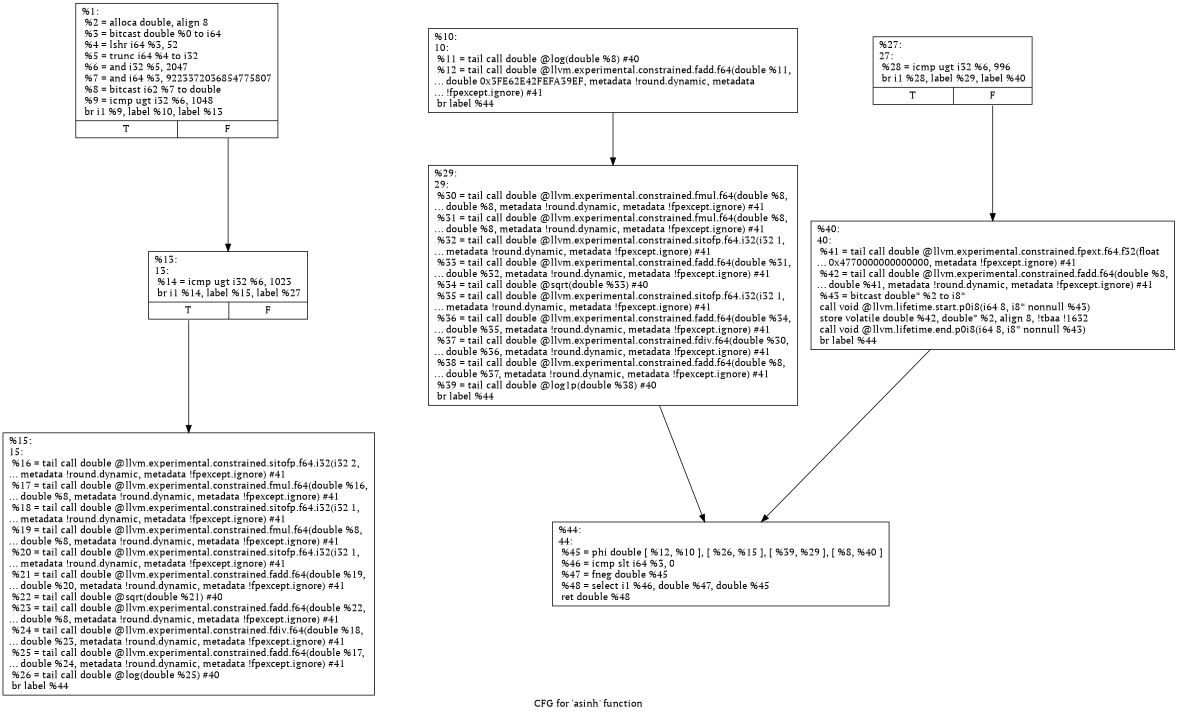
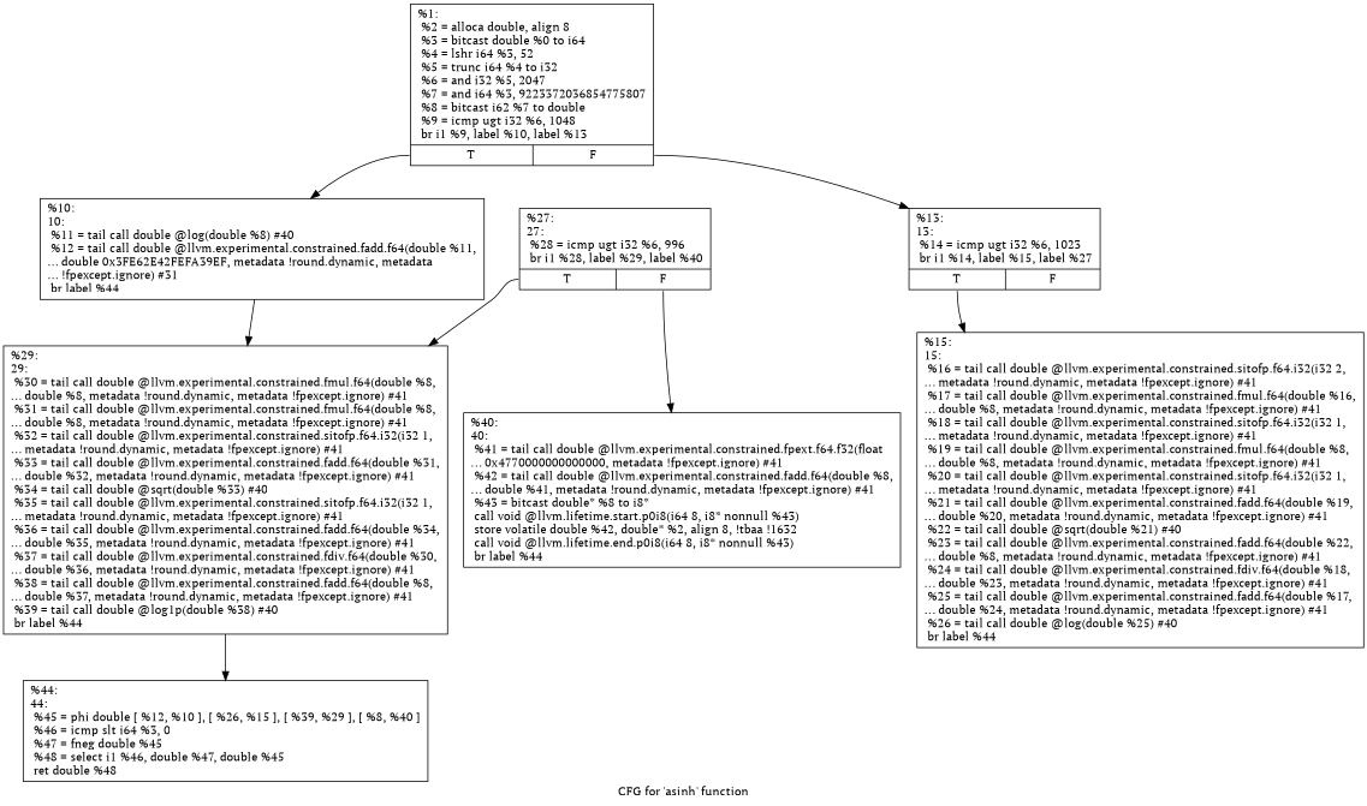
  digraph {
    fontname="PT Serif"
    label="CFG for 'asinh' function"
    node [fontname="PT Serif" shape=record]
    edge [fontname="PT Serif"]
    n1 [label="{%1:\l  %2 = alloca double, align 8\l  %3 = bitcast double %0 to i64\l  %4 = lshr i64 %3, 52\l  %5 = trunc i64 %4 to i32\l  %6 = and i32 %5, 2047\l  %7 = and i64 %3, 9223372036854775807\l  %8 = bitcast i62 %7 to double\l  %9 = icmp ugt i32 %6, 1048\l  br i1 %9, label %10, label %13\l|{<s0>T|<s1>F}}"]
-   n2 [label="{%10:\l10:                                               \l  %11 = tail call double @log(double %8) #40\l  %12 = tail call double @llvm.experimental.constrained.fadd.f64(double %11,\l... double 0x3FE62E42FEFA39EF, metadata !round.dynamic, metadata\l... !fpexcept.ignore) #41\l  br label %44\l}"]
+   n2 [label="{%10:\l10:                                               \l  %11 = tail call double @log(double %8) #40\l  %12 = tail call double @llvm.experimental.constrained.fadd.f64(double %11,\l... double 0x3FE62E42FEFA39EF, metadata !round.dynamic, metadata\l... !fpexcept.ignore) #31\l  br label %44\l}"]
    n3 [label="{%13:\l13:                                               \l  %14 = icmp ugt i32 %6, 1023\l  br i1 %14, label %15, label %27\l|{<s0>T|<s1>F}}"]
    n4 [label="{%29:\l29:                                               \l  %30 = tail call double @llvm.experimental.constrained.fmul.f64(double %8,\l... double %8, metadata !round.dynamic, metadata !fpexcept.ignore) #41\l  %31 = tail call double @llvm.experimental.constrained.fmul.f64(double %8,\l... double %8, metadata !round.dynamic, metadata !fpexcept.ignore) #41\l  %32 = tail call double @llvm.experimental.constrained.sitofp.f64.i32(i32 1,\l... metadata !round.dynamic, metadata !fpexcept.ignore) #41\l  %33 = tail call double @llvm.experimental.constrained.fadd.f64(double %31,\l... double %32, metadata !round.dynamic, metadata !fpexcept.ignore) #41\l  %34 = tail call double @sqrt(double %33) #40\l  %35 = tail call double @llvm.experimental.constrained.sitofp.f64.i32(i32 1,\l... metadata !round.dynamic, metadata !fpexcept.ignore) #41\l  %36 = tail call double @llvm.experimental.constrained.fadd.f64(double %34,\l... double %35, metadata !round.dynamic, metadata !fpexcept.ignore) #41\l  %37 = tail call double @llvm.experimental.constrained.fdiv.f64(double %30,\l... double %36, metadata !round.dynamic, metadata !fpexcept.ignore) #41\l  %38 = tail call double @llvm.experimental.constrained.fadd.f64(double %8,\l... double %37, metadata !round.dynamic, metadata !fpexcept.ignore) #41\l  %39 = tail call double @log1p(double %38) #40\l  br label %44\l}"]
    n5 [label="{%15:\l15:                                               \l  %16 = tail call double @llvm.experimental.constrained.sitofp.f64.i32(i32 2,\l... metadata !round.dynamic, metadata !fpexcept.ignore) #41\l  %17 = tail call double @llvm.experimental.constrained.fmul.f64(double %16,\l... double %8, metadata !round.dynamic, metadata !fpexcept.ignore) #41\l  %18 = tail call double @llvm.experimental.constrained.sitofp.f64.i32(i32 1,\l... metadata !round.dynamic, metadata !fpexcept.ignore) #41\l  %19 = tail call double @llvm.experimental.constrained.fmul.f64(double %8,\l... double %8, metadata !round.dynamic, metadata !fpexcept.ignore) #41\l  %20 = tail call double @llvm.experimental.constrained.sitofp.f64.i32(i32 1,\l... metadata !round.dynamic, metadata !fpexcept.ignore) #41\l  %21 = tail call double @llvm.experimental.constrained.fadd.f64(double %19,\l... double %20, metadata !round.dynamic, metadata !fpexcept.ignore) #41\l  %22 = tail call double @sqrt(double %21) #40\l  %23 = tail call double @llvm.experimental.constrained.fadd.f64(double %22,\l... double %8, metadata !round.dynamic, metadata !fpexcept.ignore) #41\l  %24 = tail call double @llvm.experimental.constrained.fdiv.f64(double %18,\l... double %23, metadata !round.dynamic, metadata !fpexcept.ignore) #41\l  %25 = tail call double @llvm.experimental.constrained.fadd.f64(double %17,\l... double %24, metadata !round.dynamic, metadata !fpexcept.ignore) #41\l  %26 = tail call double @log(double %25) #40\l  br label %44\l}"]
    n6 [label="{%44:\l44:                                               \l  %45 = phi double [ %12, %10 ], [ %26, %15 ], [ %39, %29 ], [ %8, %40 ]\l  %46 = icmp slt i64 %3, 0\l  %47 = fneg double %45\l  %48 = select i1 %46, double %47, double %45\l  ret double %48\l}"]
    n7 [label="{%27:\l27:                                               \l  %28 = icmp ugt i32 %6, 996\l  br i1 %28, label %29, label %40\l|{<s0>T|<s1>F}}"]
-   n8 [label="{%40:\l40:                                               \l  %41 = tail call double @llvm.experimental.constrained.fpext.f64.f32(float\l... 0x4770000000000000, metadata !fpexcept.ignore) #41\l  %42 = tail call double @llvm.experimental.constrained.fadd.f64(double %8,\l... double %41, metadata !round.dynamic, metadata !fpexcept.ignore) #41\l  %43 = bitcast double* %2 to i8*\l  call void @llvm.lifetime.start.p0i8(i64 8, i8* nonnull %43)\l  store volatile double %42, double* %2, align 8, !tbaa !1632\l  call void @llvm.lifetime.end.p0i8(i64 8, i8* nonnull %43)\l  br label %44\l}"]
+   n8 [label="{%40:\l40:                                               \l  %41 = tail call double @llvm.experimental.constrained.fpext.f64.f32(float\l... 0x4770000000000000, metadata !fpexcept.ignore) #41\l  %42 = tail call double @llvm.experimental.constrained.fadd.f64(double %8,\l... double %41, metadata !round.dynamic, metadata !fpexcept.ignore) #41\l  %43 = bitcast double* %8 to i8*\l  call void @llvm.lifetime.start.p0i8(i64 8, i8* nonnull %43)\l  store volatile double %42, double* %2, align 8, !tbaa !1632\l  call void @llvm.lifetime.end.p0i8(i64 8, i8* nonnull %43)\l  br label %44\l}"]
+   n1 -> n2 [tailport=s0]
    n1 -> n3 [tailport=s1]
    n2 -> n4
    n3 -> n5 [tailport=s0]
    n4 -> n6
+   n7 -> n4 [tailport=s0]
    n7 -> n8 [tailport=s1]
-   n8 -> n6
  }
